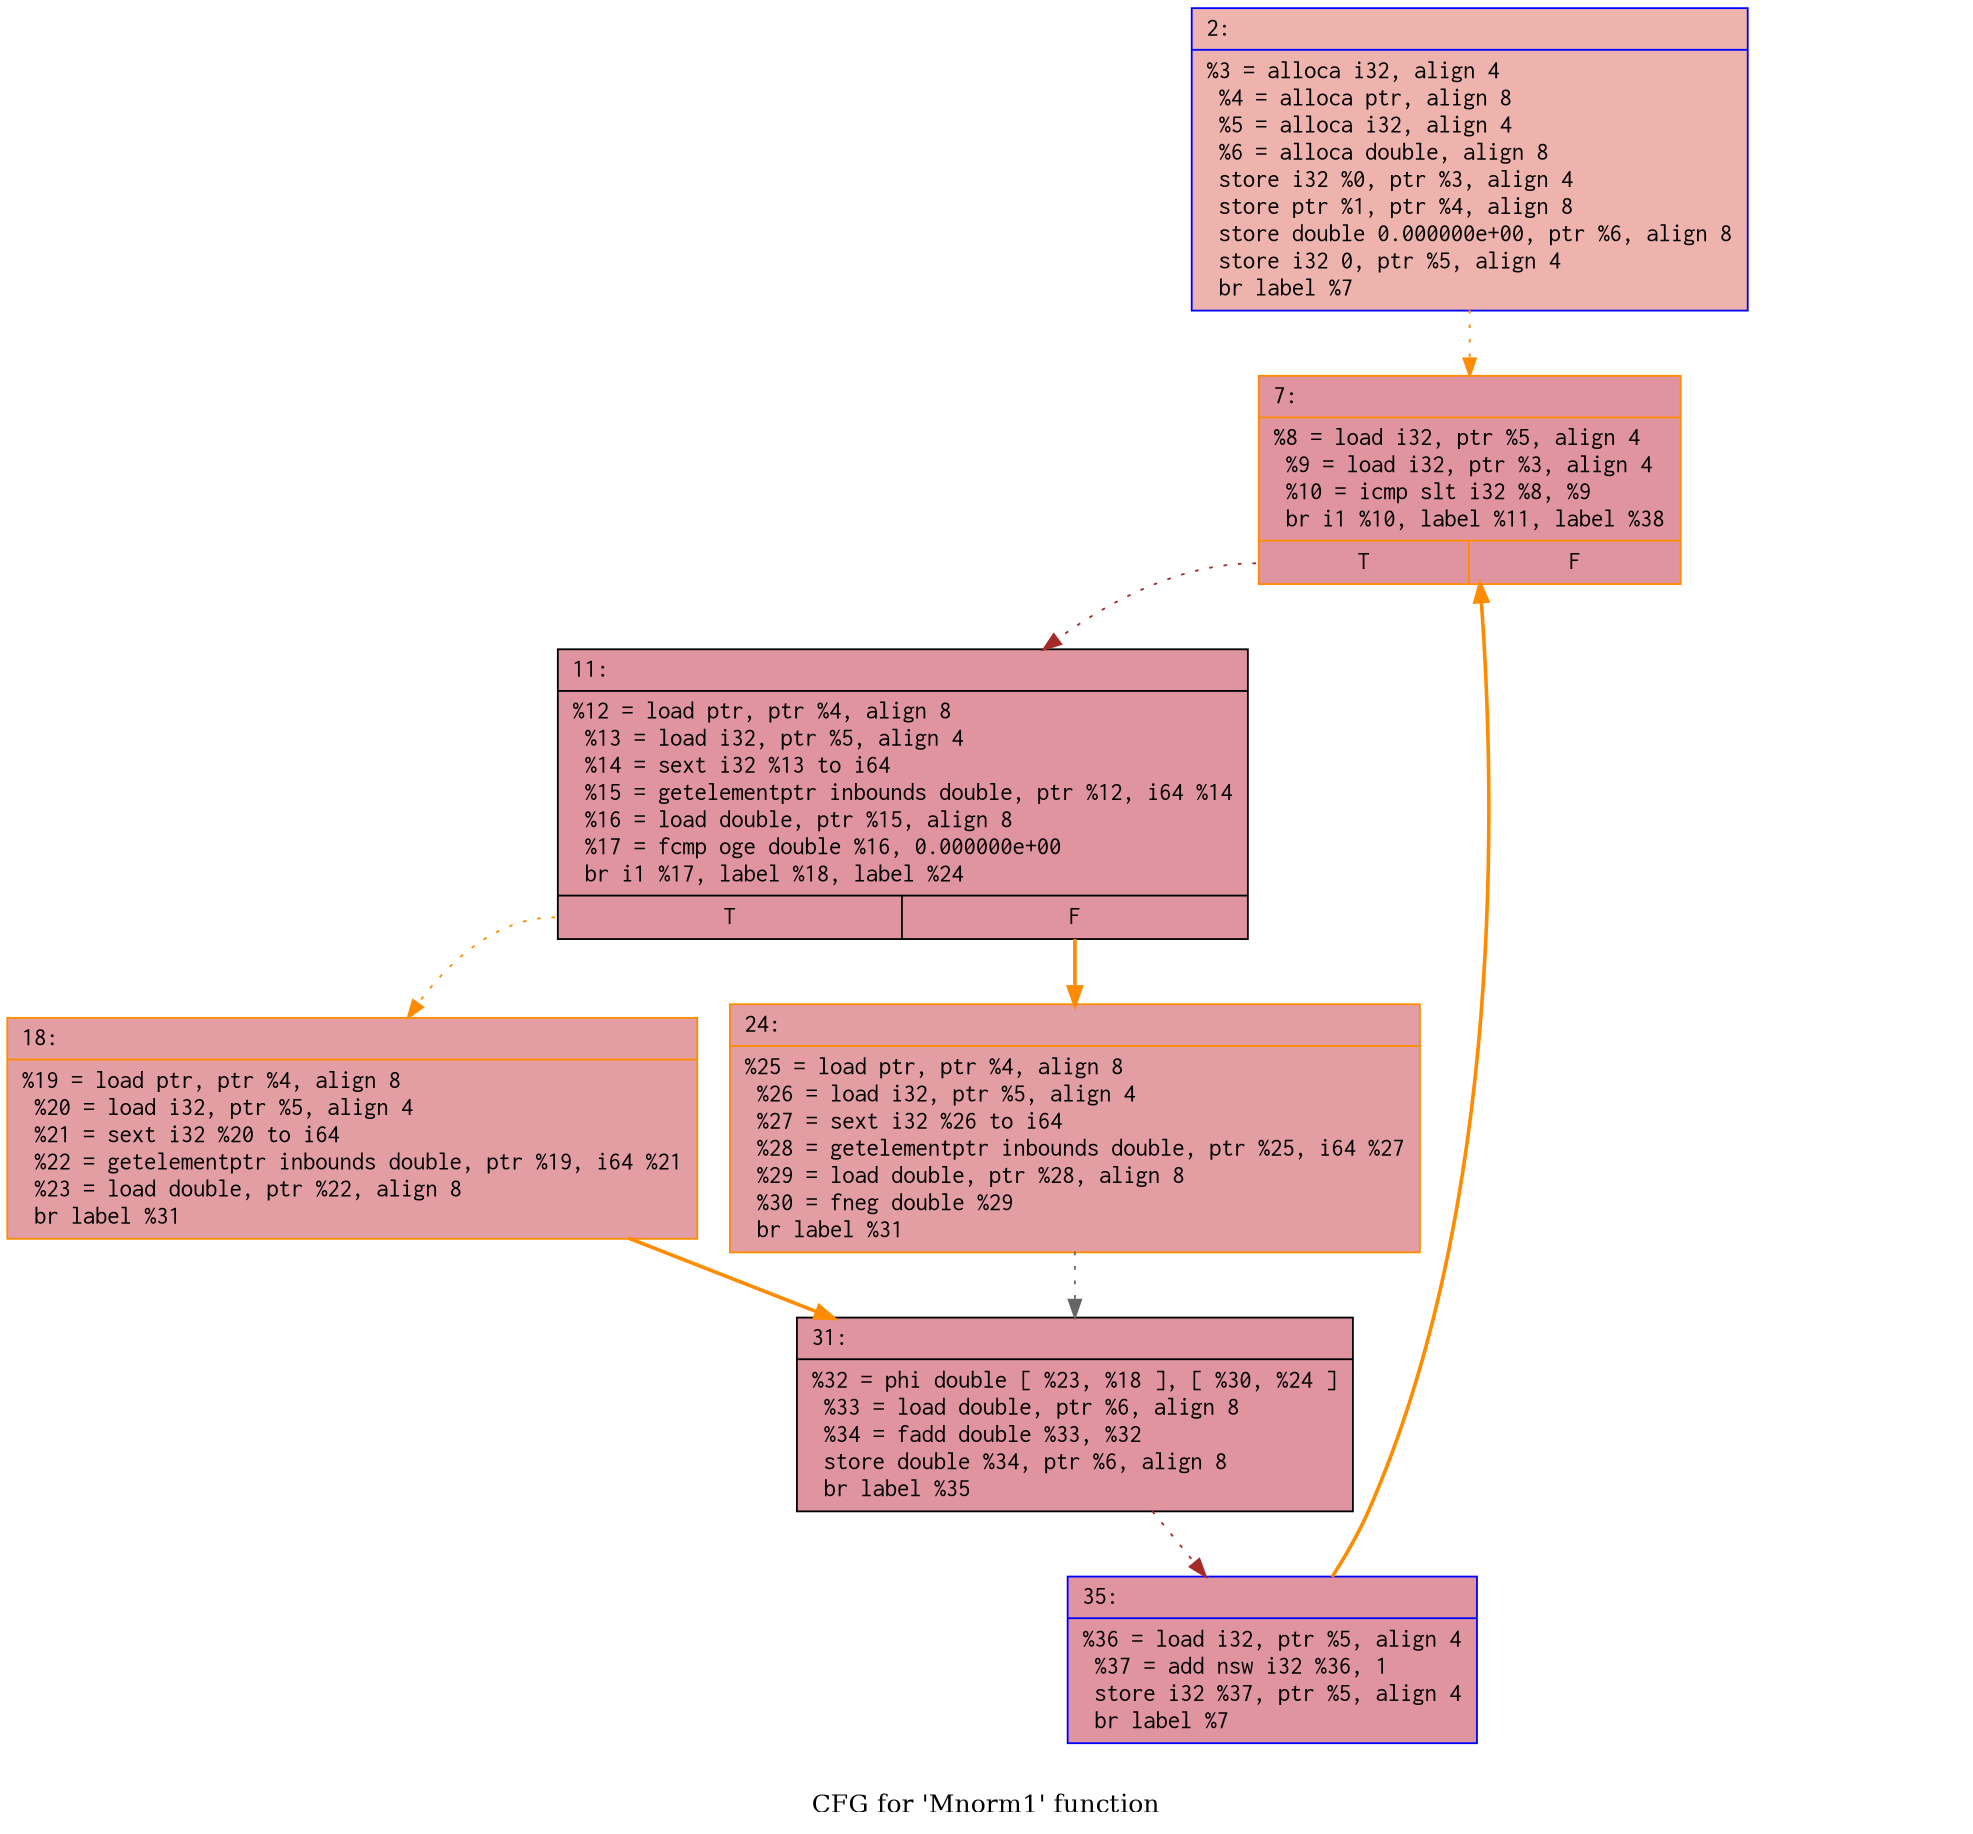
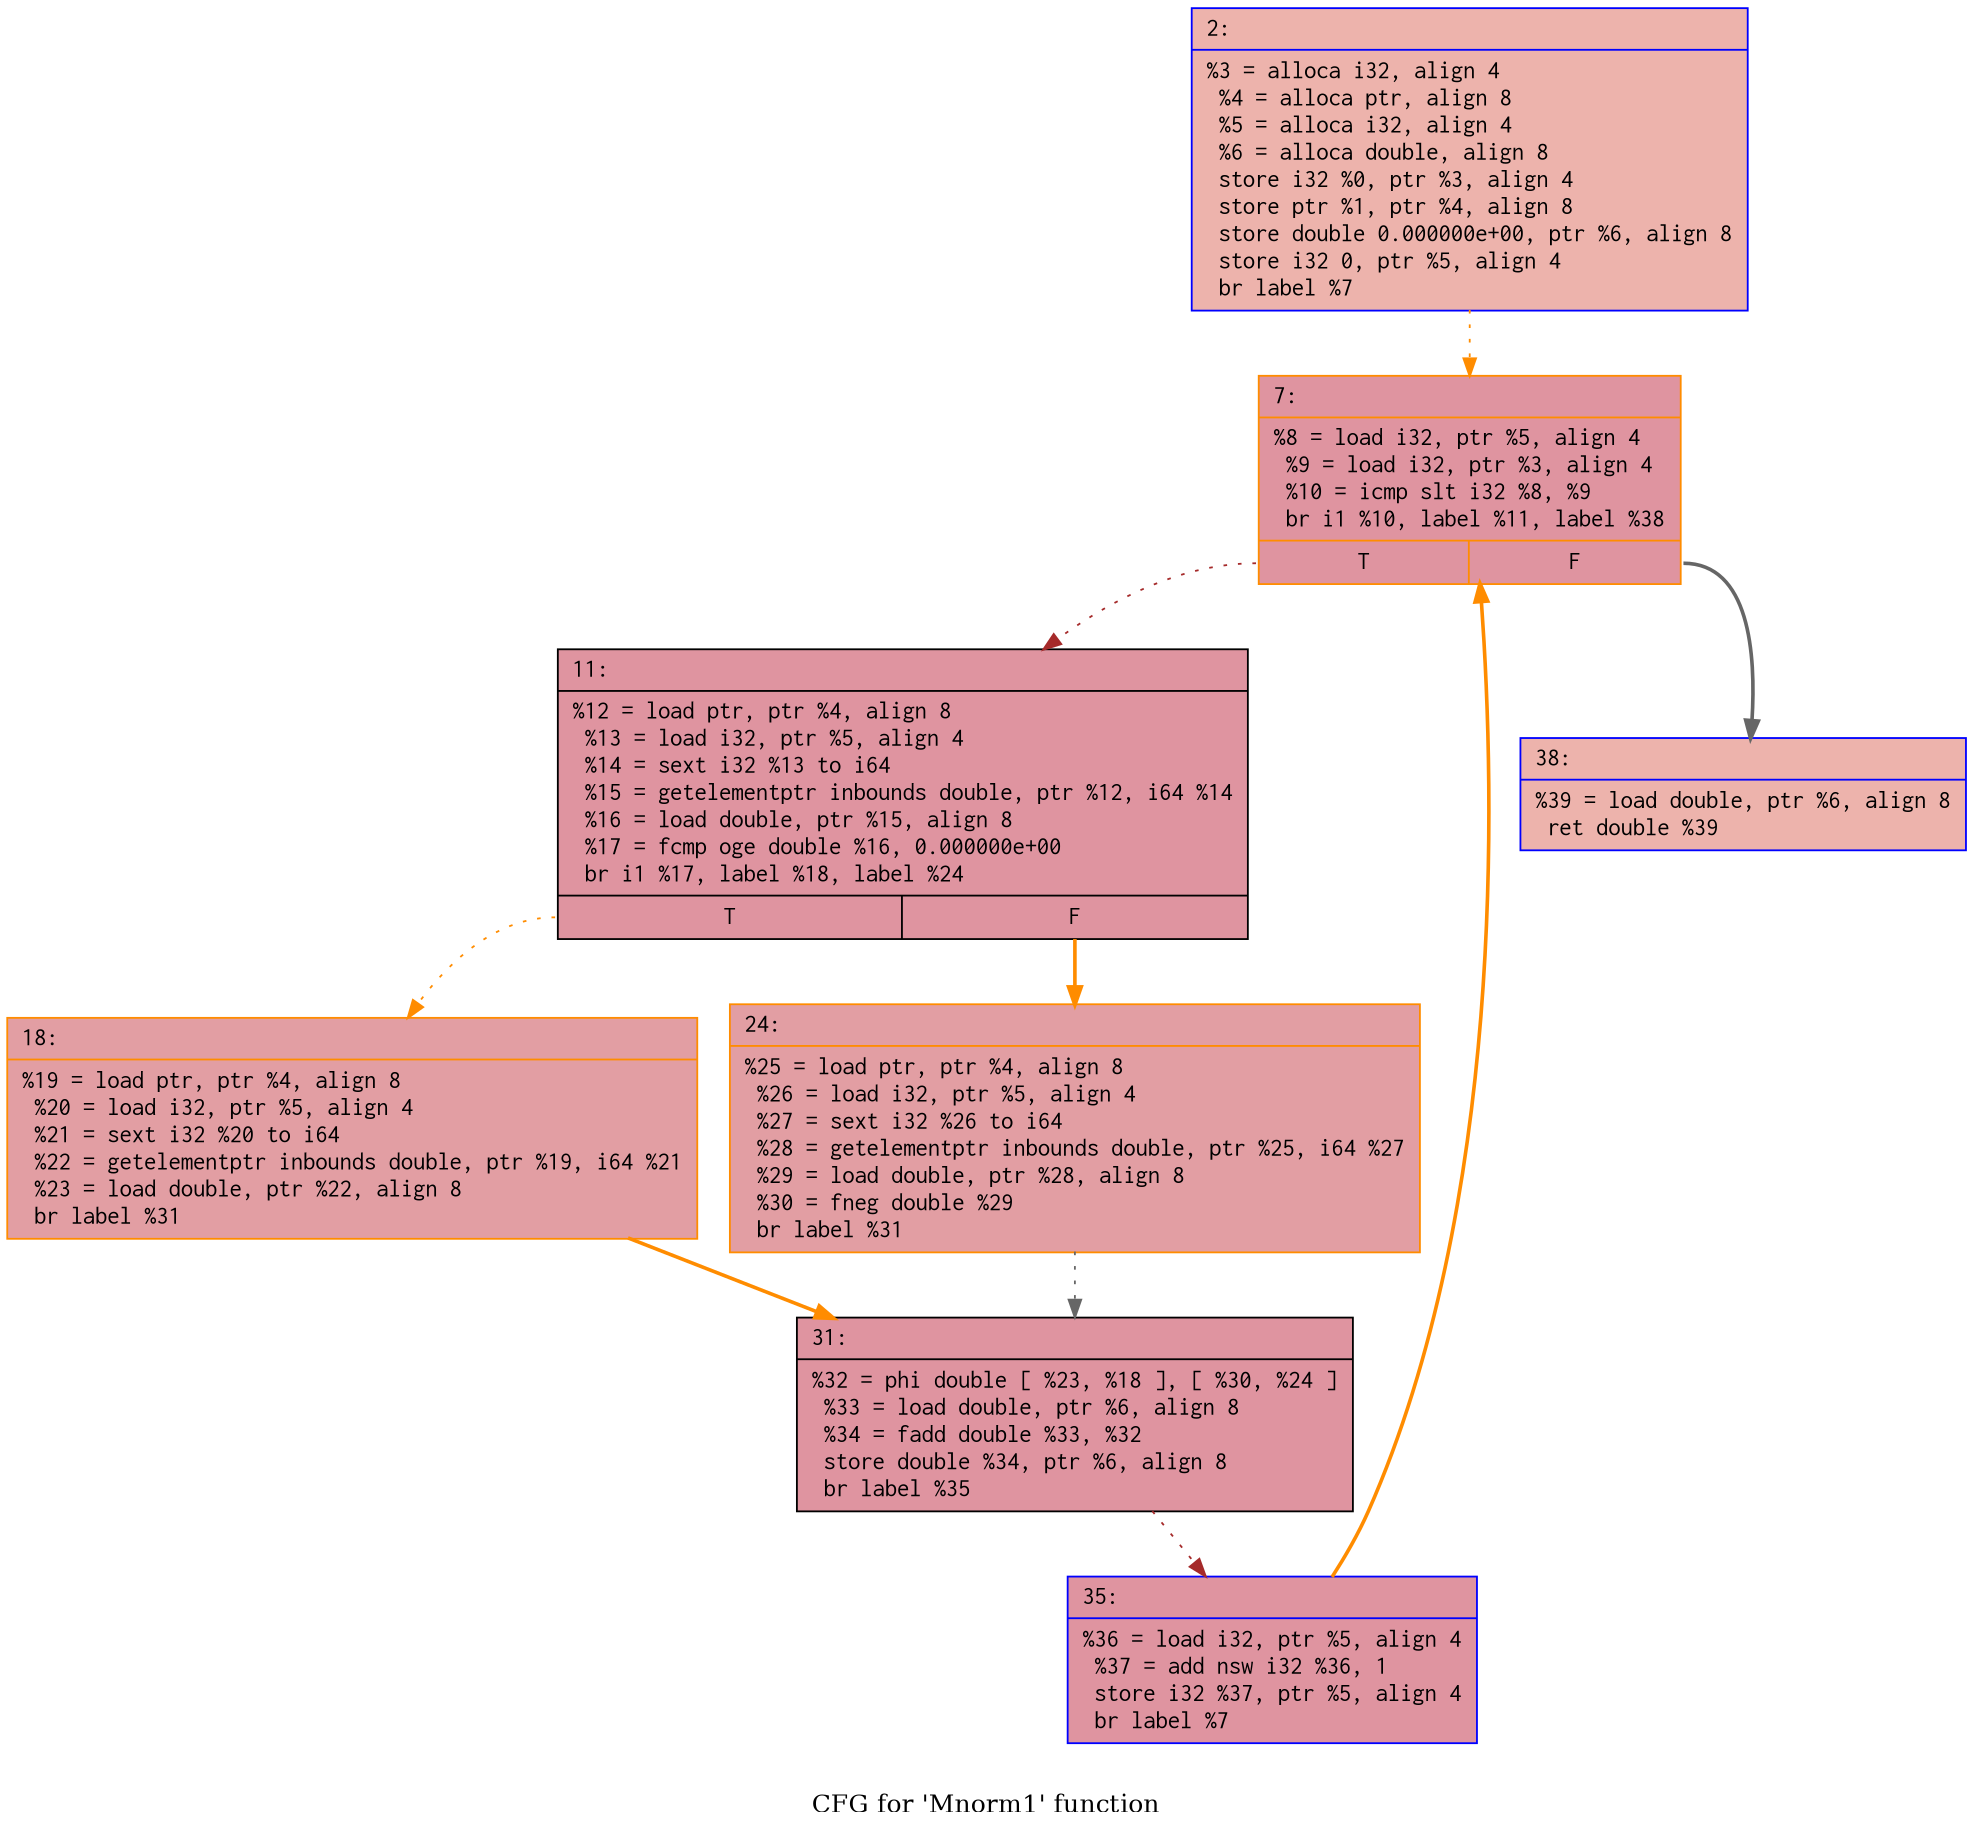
  digraph {
    label="CFG for 'Mnorm1' function"
    node [color=blue fillcolor="#b70d2870" fontname=Courier shape=record style=filled]
    edge [color=darkorange style=dotted]
    n1 [fillcolor="#d6524470" label="{2:\l|  %3 = alloca i32, align 4\l  %4 = alloca ptr, align 8\l  %5 = alloca i32, align 4\l  %6 = alloca double, align 8\l  store i32 %0, ptr %3, align 4\l  store ptr %1, ptr %4, align 8\l  store double 0.000000e+00, ptr %6, align 8\l  store i32 0, ptr %5, align 4\l  br label %7\l}"]
    n2 [color=darkorange label="{7:\l|  %8 = load i32, ptr %5, align 4\l  %9 = load i32, ptr %3, align 4\l  %10 = icmp slt i32 %8, %9\l  br i1 %10, label %11, label %38\l|{<s0>T|<s1>F}}"]
    n3 [color=black label="{11:\l|  %12 = load ptr, ptr %4, align 8\l  %13 = load i32, ptr %5, align 4\l  %14 = sext i32 %13 to i64\l  %15 = getelementptr inbounds double, ptr %12, i64 %14\l  %16 = load double, ptr %15, align 8\l  %17 = fcmp oge double %16, 0.000000e+00\l  br i1 %17, label %18, label %24\l|{<s0>T|<s1>F}}"]
+   n4 [fillcolor="#d6524470" label="{38:\l|  %39 = load double, ptr %6, align 8\l  ret double %39\l}"]
    n5 [color=darkorange fillcolor="#be242e70" label="{18:\l|  %19 = load ptr, ptr %4, align 8\l  %20 = load i32, ptr %5, align 4\l  %21 = sext i32 %20 to i64\l  %22 = getelementptr inbounds double, ptr %19, i64 %21\l  %23 = load double, ptr %22, align 8\l  br label %31\l}"]
    n6 [color=darkorange fillcolor="#be242e70" label="{24:\l|  %25 = load ptr, ptr %4, align 8\l  %26 = load i32, ptr %5, align 4\l  %27 = sext i32 %26 to i64\l  %28 = getelementptr inbounds double, ptr %25, i64 %27\l  %29 = load double, ptr %28, align 8\l  %30 = fneg double %29\l  br label %31\l}"]
    n7 [color=black label="{31:\l|  %32 = phi double [ %23, %18 ], [ %30, %24 ]\l  %33 = load double, ptr %6, align 8\l  %34 = fadd double %33, %32\l  store double %34, ptr %6, align 8\l  br label %35\l}"]
    n8 [label="{35:\l|  %36 = load i32, ptr %5, align 4\l  %37 = add nsw i32 %36, 1\l  store i32 %37, ptr %5, align 4\l  br label %7\l}"]
    n1 -> n2
    n2 -> n3 [tailport=s0 color=brown]
+   n2 -> n4 [tailport=s1 color=gray40 style=bold]
    n3 -> n5 [tailport=s0]
    n3 -> n6 [tailport=s1 style=bold]
    n5 -> n7 [style=bold]
    n6 -> n7 [color=gray40]
    n7 -> n8 [color=brown]
    n8 -> n2 [style=bold]
  }
